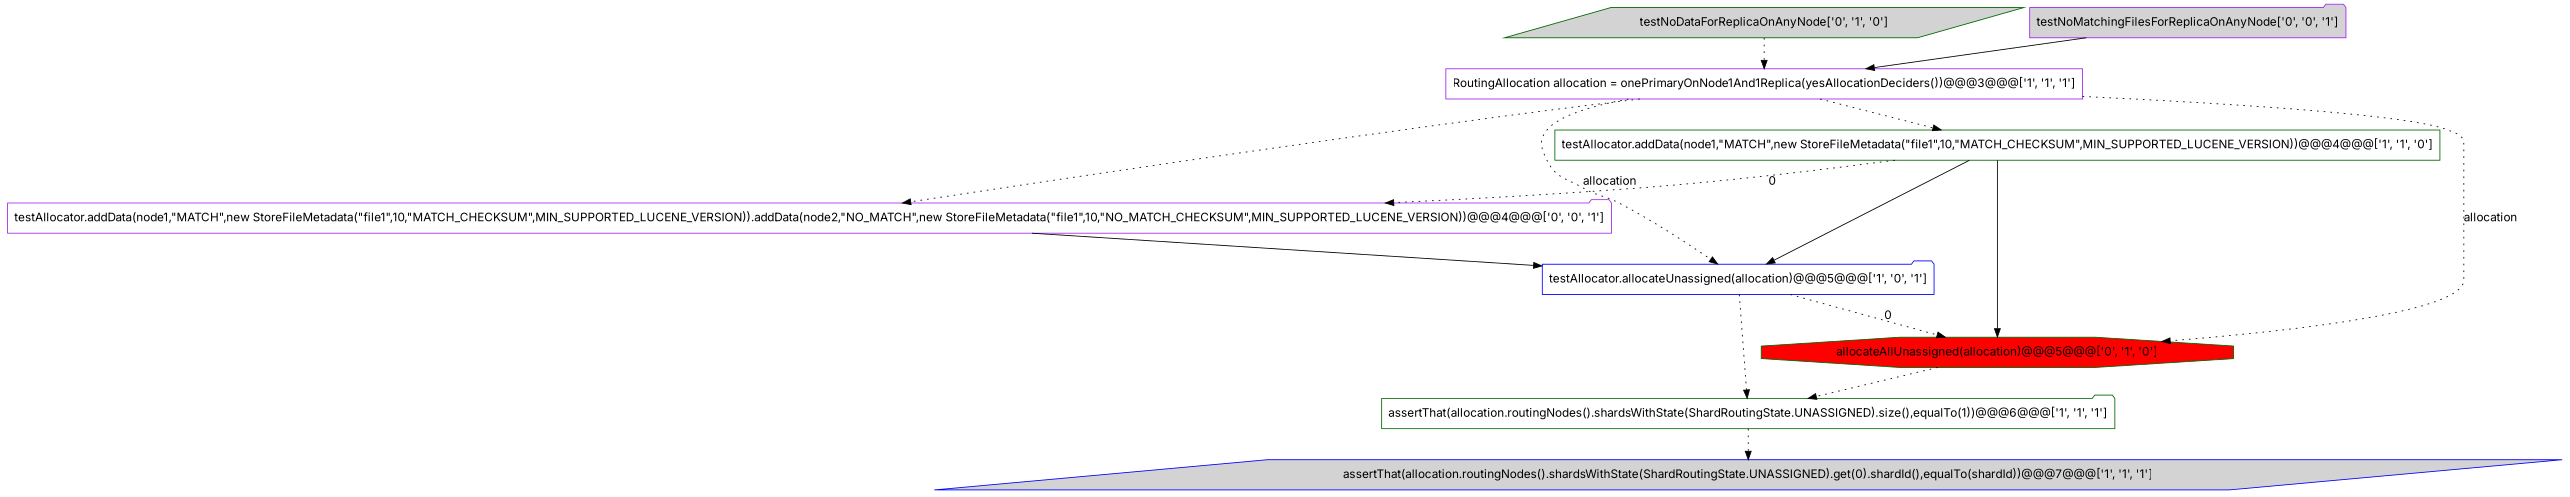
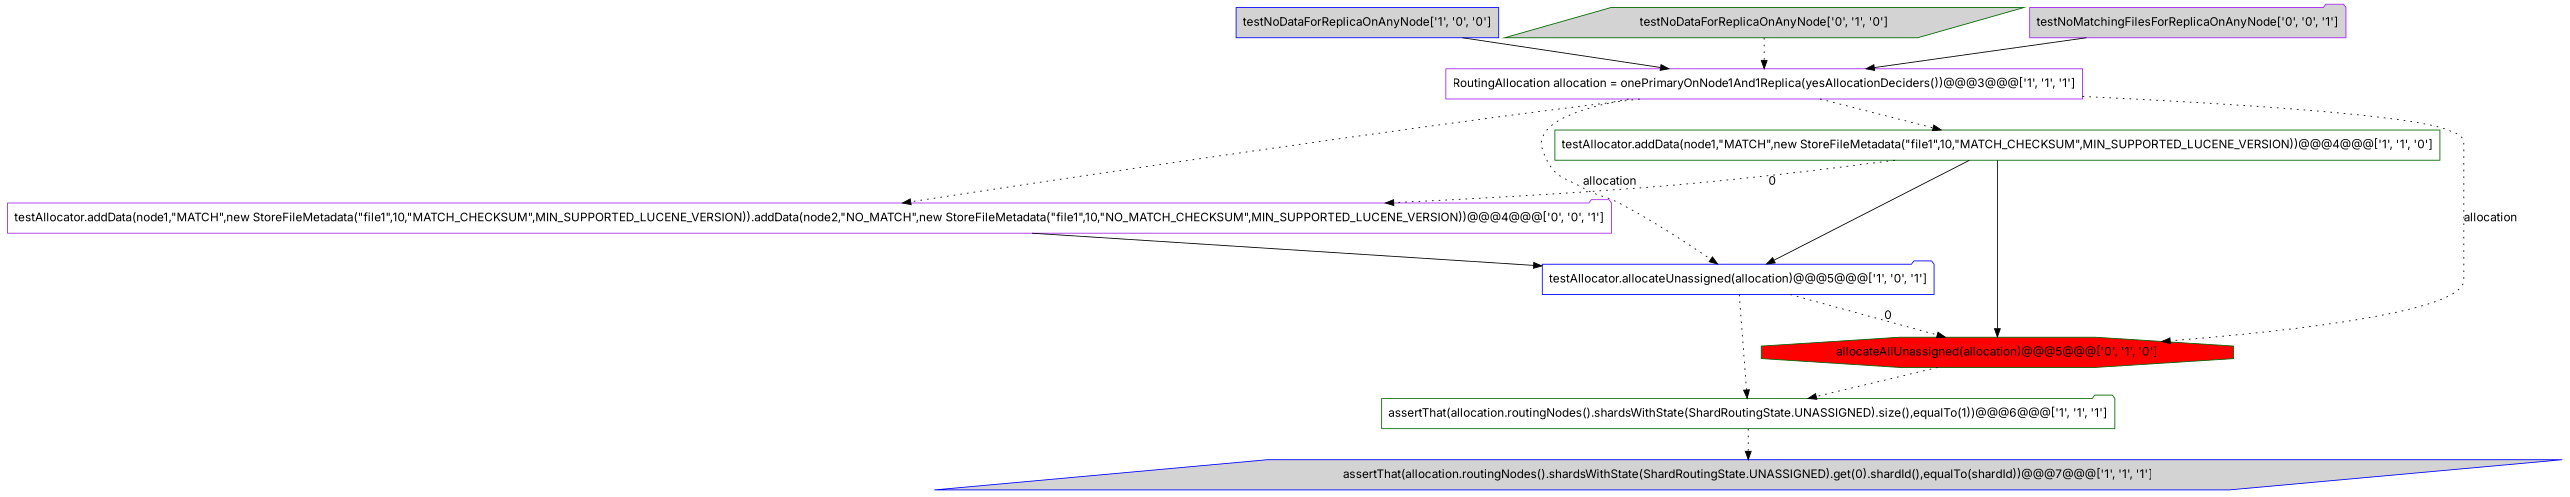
  digraph {
    fontname=Inter
    node [fillcolor=white shape=folder style=filled color=darkgreen fontname=Inter]
    edge [style=dotted fontname=Inter]
    n1 [label="testAllocator.addData(node1,\"MATCH\",new StoreFileMetadata(\"file1\",10,\"MATCH_CHECKSUM\",MIN_SUPPORTED_LUCENE_VERSION))@@@4@@@['1', '1', '0']" shape=box]
    n2 [fillcolor=red label="allocateAllUnassigned(allocation)@@@5@@@['0', '1', '0']" shape=octagon]
    n3 [label="testAllocator.allocateUnassigned(allocation)@@@5@@@['1', '0', '1']" color=blue]
    n4 [label="testAllocator.addData(node1,\"MATCH\",new StoreFileMetadata(\"file1\",10,\"MATCH_CHECKSUM\",MIN_SUPPORTED_LUCENE_VERSION)).addData(node2,\"NO_MATCH\",new StoreFileMetadata(\"file1\",10,\"NO_MATCH_CHECKSUM\",MIN_SUPPORTED_LUCENE_VERSION))@@@4@@@['0', '0', '1']" color=purple]
    n5 [label="assertThat(allocation.routingNodes().shardsWithState(ShardRoutingState.UNASSIGNED).size(),equalTo(1))@@@6@@@['1', '1', '1']"]
    n6 [fillcolor=lightgray label="assertThat(allocation.routingNodes().shardsWithState(ShardRoutingState.UNASSIGNED).get(0).shardId(),equalTo(shardId))@@@7@@@['1', '1', '1']" shape=parallelogram color=blue]
+   n7 [fillcolor=lightgray label="testNoDataForReplicaOnAnyNode['1', '0', '0']" shape=box color=blue]
    n8 [label="RoutingAllocation allocation = onePrimaryOnNode1And1Replica(yesAllocationDeciders())@@@3@@@['1', '1', '1']" shape=box color=purple]
    n9 [fillcolor=lightgray label="testNoDataForReplicaOnAnyNode['0', '1', '0']" shape=parallelogram]
    n10 [fillcolor=lightgray label="testNoMatchingFilesForReplicaOnAnyNode['0', '0', '1']" color=purple]
    n1 -> n2 [style=solid]
    n1 -> n3 [style=solid]
    n1 -> n4 [label=0]
    n2 -> n5
    n3 -> n2 [label=0]
    n3 -> n5
    n4 -> n3 [style=solid]
    n5 -> n6
+   n7 -> n8 [style=solid]
    n8 -> n1
    n8 -> n2 [label=allocation]
    n8 -> n3 [label=allocation]
    n8 -> n4
    n9 -> n8
    n10 -> n8 [style=solid]
  }
